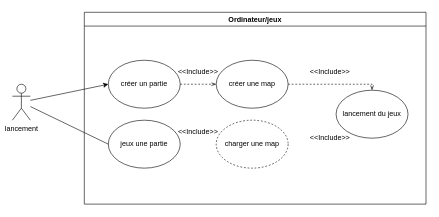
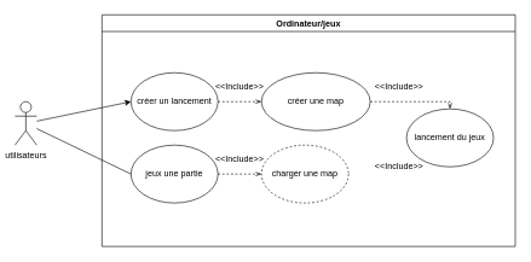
  <mxCell id="0" />
  <mxCell id="1" parent="0" />
- <mxCell id="2" value="lancement" style="shape=umlActor;verticalLabelPosition=bottom;verticalAlign=top;html=1;outlineConnect=0;" vertex="1" parent="1"><mxGeometry x="20" y="140" width="30" height="60" as="geometry" /></mxCell>
+ <mxCell id="2" value="utilisateurs" style="shape=umlActor;verticalLabelPosition=bottom;verticalAlign=top;html=1;outlineConnect=0;" vertex="1" parent="1"><mxGeometry x="20" y="140" width="30" height="60" as="geometry" /></mxCell>
  <mxCell id="3" value="Ordinateur/jeux" style="swimlane;" vertex="1" parent="1"><mxGeometry x="140" y="20" width="570" height="320" as="geometry" /></mxCell>
- <mxCell id="4" value="créer un partie" style="ellipse;whiteSpace=wrap;html=1;" vertex="1" parent="3"><mxGeometry x="40" y="80" width="120" height="80" as="geometry" /></mxCell>
+ <mxCell id="4" value="créer un lancement" style="ellipse;whiteSpace=wrap;html=1;" vertex="1" parent="3"><mxGeometry x="40" y="80" width="120" height="80" as="geometry" /></mxCell>
  <mxCell id="5" value="jeux une partie" style="ellipse;whiteSpace=wrap;html=1;" vertex="1" parent="3"><mxGeometry x="40" y="180" width="120" height="80" as="geometry" /></mxCell>
  <mxCell id="6" style="edgeStyle=orthogonalEdgeStyle;rounded=0;orthogonalLoop=1;jettySize=auto;html=1;exitX=1;exitY=0.5;exitDx=0;exitDy=0;entryX=0;entryY=0.5;entryDx=0;entryDy=0;dashed=1;endArrow=openThin;endFill=0;" edge="1" parent="3" source="4" target="7"><mxGeometry relative="1" as="geometry" /></mxCell>
- <mxCell id="7" value="créer&amp;nbsp;une map" style="ellipse;whiteSpace=wrap;html=1;" vertex="1" parent="3"><mxGeometry x="220" y="80" width="120" height="80" as="geometry" /></mxCell>
+ <mxCell id="7" value="créer&amp;nbsp;une map" style="ellipse;whiteSpace=wrap;html=1;" vertex="1" parent="3"><mxGeometry x="220" y="80" width="150" height="80" as="geometry" /></mxCell>
  <mxCell id="8" value="charger une map" style="ellipse;whiteSpace=wrap;html=1;dashed=1;" vertex="1" parent="3"><mxGeometry x="220" y="180" width="120" height="80" as="geometry" /></mxCell>
+ <mxCell id="9" style="edgeStyle=orthogonalEdgeStyle;rounded=0;orthogonalLoop=1;jettySize=auto;html=1;exitX=1;exitY=0.5;exitDx=0;exitDy=0;entryX=0;entryY=0.5;entryDx=0;entryDy=0;dashed=1;endArrow=openThin;endFill=0;" edge="1" parent="3" source="5" target="8"><mxGeometry relative="1" as="geometry"><mxPoint x="170" y="130" as="sourcePoint" /><mxPoint x="230" y="130" as="targetPoint" /></mxGeometry></mxCell>
  <mxCell id="10" value="lancement du jeux" style="ellipse;whiteSpace=wrap;html=1;" vertex="1" parent="3"><mxGeometry x="420" y="130" width="120" height="80" as="geometry" /></mxCell>
  <mxCell id="11" style="edgeStyle=orthogonalEdgeStyle;rounded=0;orthogonalLoop=1;jettySize=auto;html=1;exitX=1;exitY=0.5;exitDx=0;exitDy=0;entryX=0.5;entryY=0;entryDx=0;entryDy=0;dashed=1;endArrow=openThin;endFill=0;" edge="1" parent="3" source="7" target="10"><mxGeometry relative="1" as="geometry"><mxPoint x="170" y="130" as="sourcePoint" /><mxPoint x="230" y="130" as="targetPoint" /><Array as="points"><mxPoint x="480" y="120" /></Array></mxGeometry></mxCell>
  <mxCell id="12" value="&amp;lt;&amp;lt;Include&amp;gt;&amp;gt;" style="text;html=1;strokeColor=none;fillColor=none;align=center;verticalAlign=middle;whiteSpace=wrap;rounded=0;" vertex="1" parent="3"><mxGeometry x="170" y="90" width="40" height="20" as="geometry" /></mxCell>
  <mxCell id="13" value="&amp;lt;&amp;lt;Include&amp;gt;&amp;gt;" style="text;html=1;strokeColor=none;fillColor=none;align=center;verticalAlign=middle;whiteSpace=wrap;rounded=0;" vertex="1" parent="3"><mxGeometry x="170" y="190" width="40" height="20" as="geometry" /></mxCell>
  <mxCell id="14" value="&amp;lt;&amp;lt;Include&amp;gt;&amp;gt;" style="text;html=1;strokeColor=none;fillColor=none;align=center;verticalAlign=middle;whiteSpace=wrap;rounded=0;" vertex="1" parent="3"><mxGeometry x="390" y="90" width="40" height="20" as="geometry" /></mxCell>
  <mxCell id="15" value="&amp;lt;&amp;lt;Include&amp;gt;&amp;gt;" style="text;html=1;strokeColor=none;fillColor=none;align=center;verticalAlign=middle;whiteSpace=wrap;rounded=0;" vertex="1" parent="3"><mxGeometry x="390" y="200" width="40" height="20" as="geometry" /></mxCell>
  <mxCell id="16" value="" style="endArrow=classic;html=1;entryX=0;entryY=0.5;entryDx=0;entryDy=0;" edge="1" parent="1" source="2" target="4"><mxGeometry width="50" height="50" relative="1" as="geometry"><mxPoint x="240" y="150" as="sourcePoint" /><mxPoint x="290" y="100" as="targetPoint" /></mxGeometry></mxCell>
  <mxCell id="17" value="" style="endArrow=none;html=1;entryX=0;entryY=0.5;entryDx=0;entryDy=0;" edge="1" parent="1" source="2" target="5"><mxGeometry width="50" height="50" relative="1" as="geometry"><mxPoint x="240" y="150" as="sourcePoint" /><mxPoint x="290" y="100" as="targetPoint" /></mxGeometry></mxCell>
